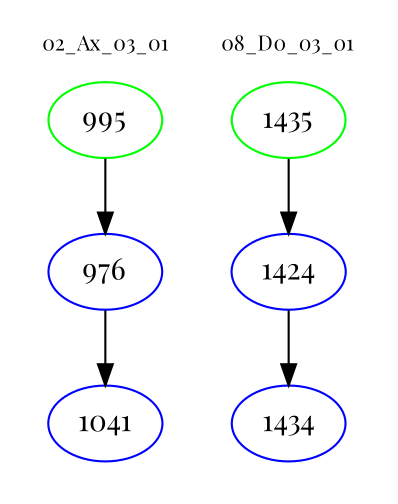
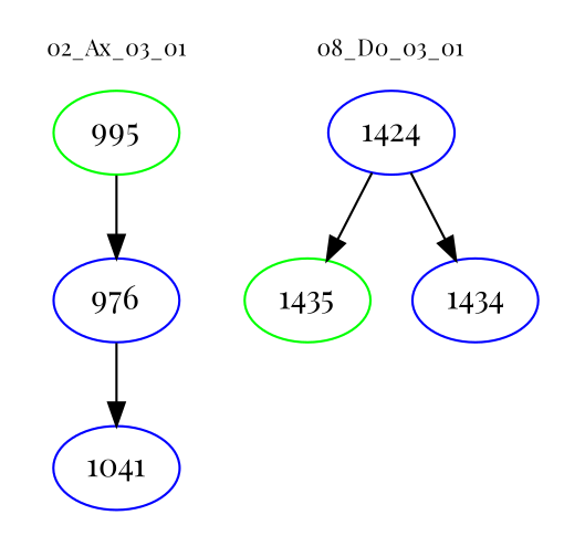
  digraph {
    fontname="Playfair Display"
    node [color=blue fontname="Playfair Display"]
    edge [color=black fontname="Playfair Display"]
    n1 [color=green label=995]
    n2 [label=976]
    n3 [label=1041]
    n4 [color=green label=1435]
    n5 [label=1424]
    n6 [label=1434]
    subgraph cluster_1 {
      color=white
      fontsize=10
      label="02_Ax_03_01"
      n1
      n2
      n3
    }
    subgraph cluster_2 {
      color=white
      fontsize=10
      label="08_D0_03_01"
      n4
      n5
      n6
    }
    n1 -> n2
    n2 -> n3
-   n4 -> n5
+   n5 -> n4
    n5 -> n6
  }
